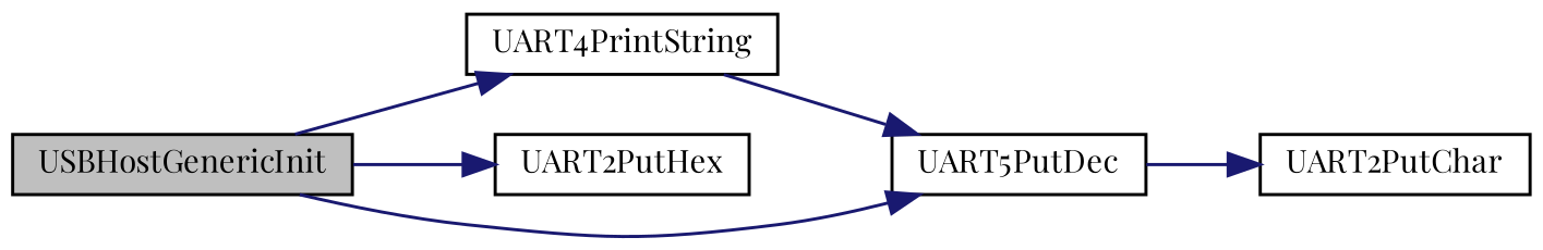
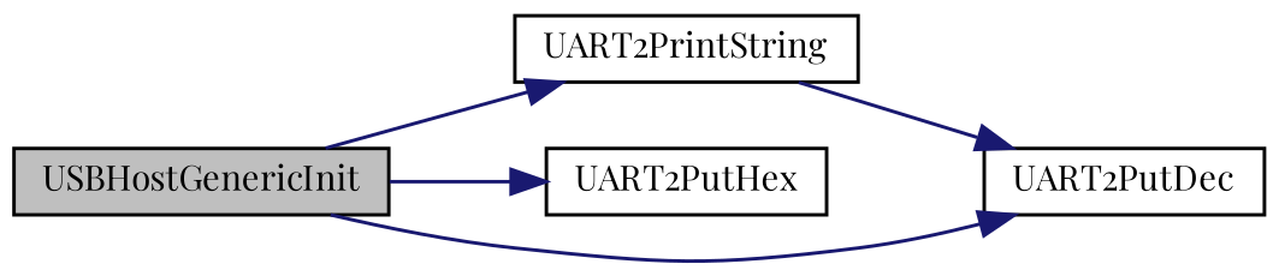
  digraph {
    fontname="Playfair Display"
    rankdir=LR
    node [color=black fillcolor=white fontname="Playfair Display" fontsize=10 shape=record style=filled]
    edge [color=midnightblue fontname="Playfair Display" fontsize=10 labelfontname=Helvetica labelfontsize=10 style=solid]
    n1 [fillcolor=grey75 fontcolor=black height=0.2 label=USBHostGenericInit width=0.4]
-   n2 [height=0.2 label=UART4PrintString width=0.4]
+   n2 [height=0.2 label=UART2PrintString width=0.4]
    n3 [height=0.2 label=UART2PutHex width=0.4]
-   n4 [height=0.2 label=UART5PutDec width=0.4]
-   n5 [height=0.2 label=UART2PutChar width=0.4]
+   n4 [height=0.2 label=UART2PutDec width=0.4]
    n1 -> n2
    n1 -> n3
    n1 -> n4
    n2 -> n4
-   n4 -> n5
  }
